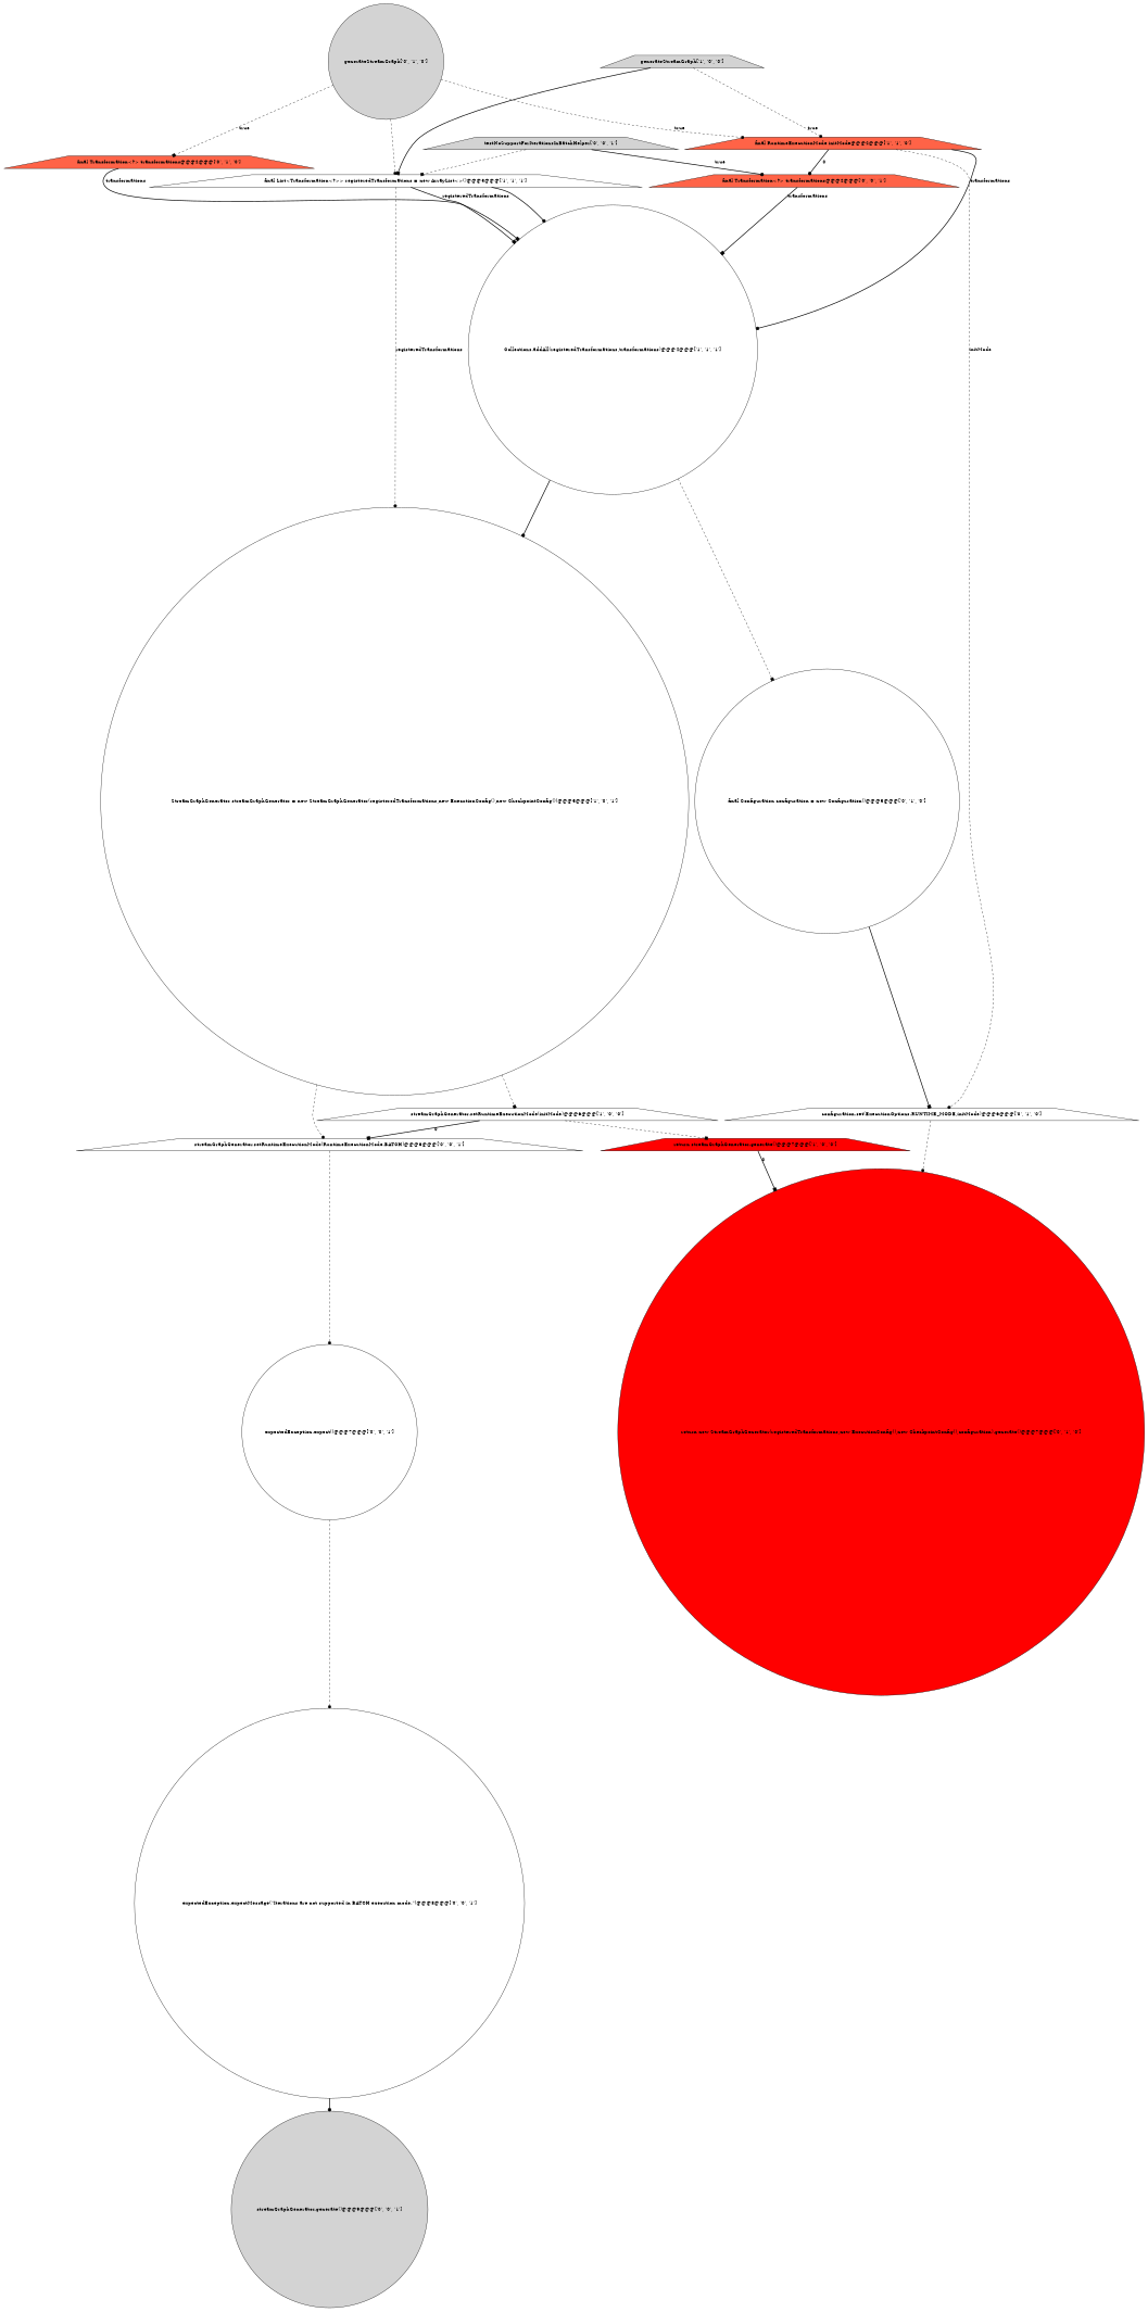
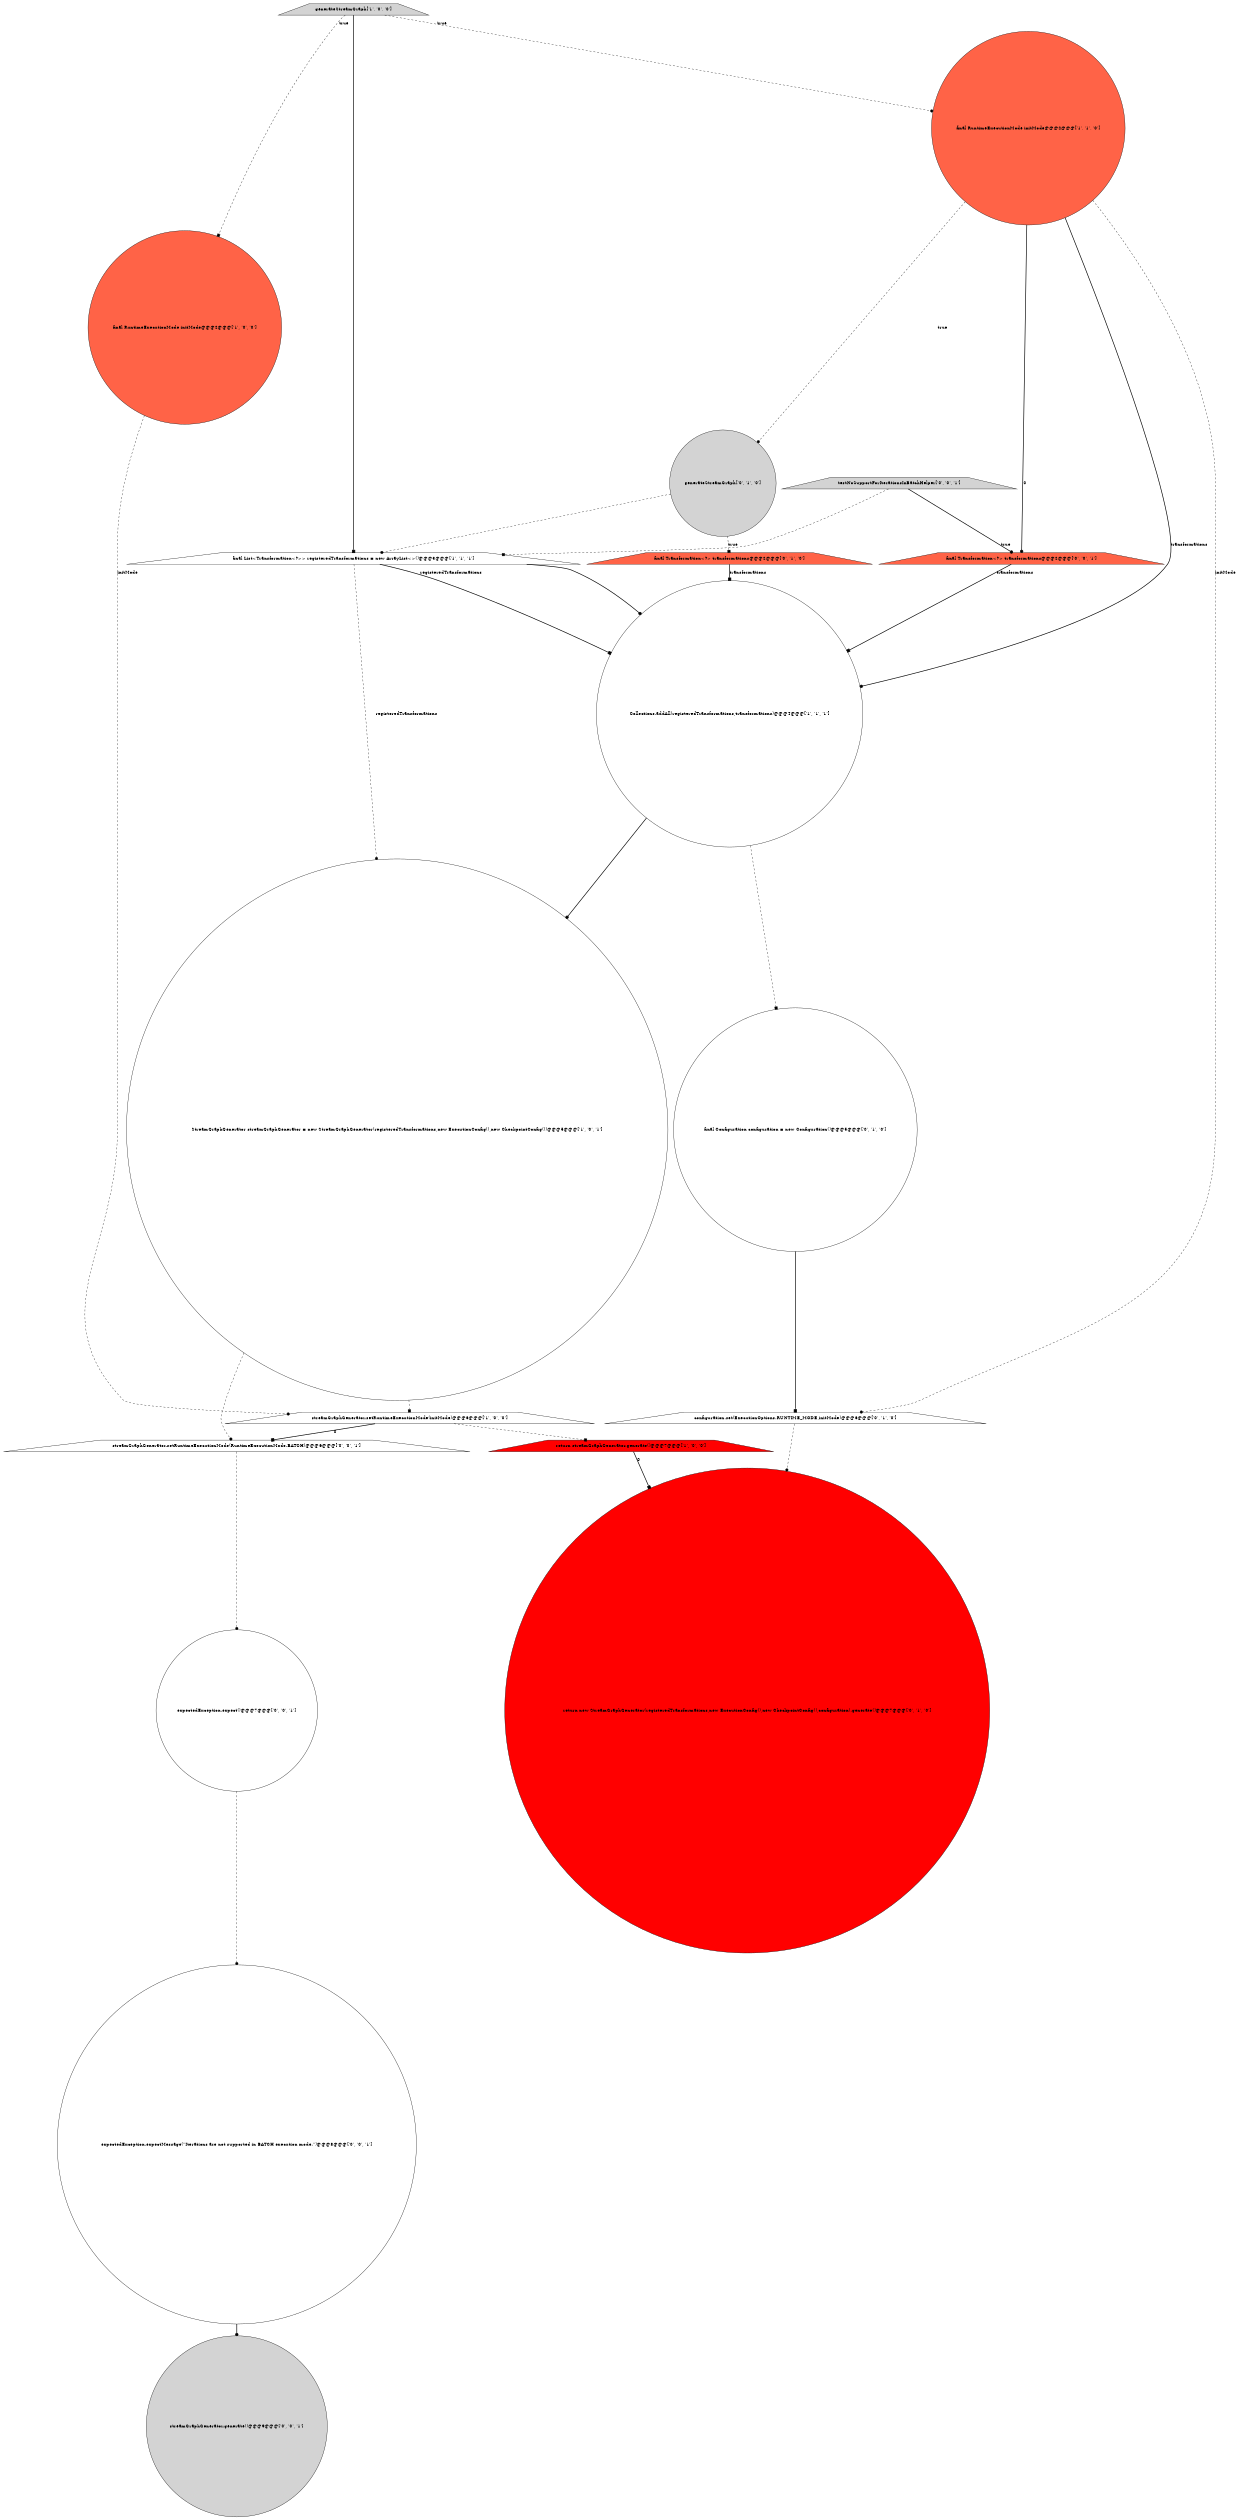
  digraph {
    node [fillcolor=white shape=circle style=filled]
    edge [arrowhead=dot style=dashed]
    n1 [fillcolor=tomato label="final Transformation<?> transformations@@@2@@@['0', '0', '1']" shape=trapezium]
    n2 [label="Collections.addAll(registeredTransformations,transformations)@@@4@@@['1', '1', '1']"]
    n3 [label="StreamGraphGenerator streamGraphGenerator = new StreamGraphGenerator(registeredTransformations,new ExecutionConfig(),new CheckpointConfig())@@@5@@@['1', '0', '1']"]
    n4 [label="final Configuration configuration = new Configuration()@@@5@@@['0', '1', '0']"]
    n5 [fillcolor=lightgray label="streamGraphGenerator.generate()@@@9@@@['0', '0', '1']"]
    n6 [label="final List<Transformation<?>> registeredTransformations = new ArrayList<>()@@@3@@@['1', '1', '1']" shape=trapezium]
    n7 [label="streamGraphGenerator.setRuntimeExecutionMode(RuntimeExecutionMode.BATCH)@@@6@@@['0', '0', '1']" shape=trapezium]
    n8 [label="streamGraphGenerator.setRuntimeExecutionMode(initMode)@@@6@@@['1', '0', '0']" shape=trapezium]
    n9 [label="configuration.set(ExecutionOptions.RUNTIME_MODE,initMode)@@@6@@@['0', '1', '0']" shape=trapezium]
    n10 [fillcolor=red label="return new StreamGraphGenerator(registeredTransformations,new ExecutionConfig(),new CheckpointConfig(),configuration).generate()@@@7@@@['0', '1', '0']"]
    n11 [fillcolor=lightgray label="generateStreamGraph['0', '1', '0']"]
-   n12 [fillcolor=tomato label="final RuntimeExecutionMode initMode@@@2@@@['1', '1', '0']" shape=trapezium]
+   n12 [fillcolor=tomato label="final RuntimeExecutionMode initMode@@@2@@@['1', '1', '0']"]
    n13 [fillcolor=tomato label="final Transformation<?> transformations@@@2@@@['0', '1', '0']" shape=trapezium]
    n14 [label="expectedException.expect()@@@7@@@['0', '0', '1']"]
    n15 [fillcolor=red label="return streamGraphGenerator.generate()@@@7@@@['1', '0', '0']" shape=trapezium]
    n16 [label="expectedException.expectMessage(\"Iterations are not supported in BATCH execution mode.\")@@@8@@@['0', '0', '1']"]
+   n17 [fillcolor=tomato label="final RuntimeExecutionMode initMode@@@2@@@['1', '0', '0']"]
    n18 [fillcolor=lightgray label="testNoSupportForIterationsInBatchHelper['0', '0', '1']" shape=trapezium]
    n19 [fillcolor=lightgray label="generateStreamGraph['1', '0', '0']" shape=trapezium]
    n1 -> n2 [arrowhead=box label=transformations style=bold]
    n2 -> n3 [style=bold]
    n2 -> n4 [arrowhead=box]
    n3 -> n7
    n3 -> n8 [arrowhead=box]
    n4 -> n9 [arrowhead=box style=bold]
    n6 -> n2 [style=bold]
    n6 -> n2 [arrowhead=box label=registeredTransformations style=bold]
    n6 -> n3 [label=registeredTransformations]
    n7 -> n14
    n8 -> n7 [arrowhead=box label=0 style=bold]
    n8 -> n15 [arrowhead=box]
    n9 -> n10
    n11 -> n6
-   n11 -> n12 [label=true]
+   n12 -> n11 [label=true]
    n11 -> n13 [arrowhead=box label=true]
    n12 -> n1 [label=0 style=bold]
    n12 -> n2 [label=transformations style=bold]
    n12 -> n9 [label=initMode]
    n13 -> n2 [arrowhead=box label=transformations style=bold]
    n14 -> n16
    n15 -> n10 [arrowhead=box label=0 style=bold]
    n16 -> n5 [style=bold]
+   n17 -> n8 [label=initMode]
    n18 -> n1 [label=true style=bold]
    n18 -> n6 [arrowhead=box]
    n19 -> n6 [arrowhead=box style=bold]
    n19 -> n12 [label=true]
+   n19 -> n17 [arrowhead=box label=true]
  }
